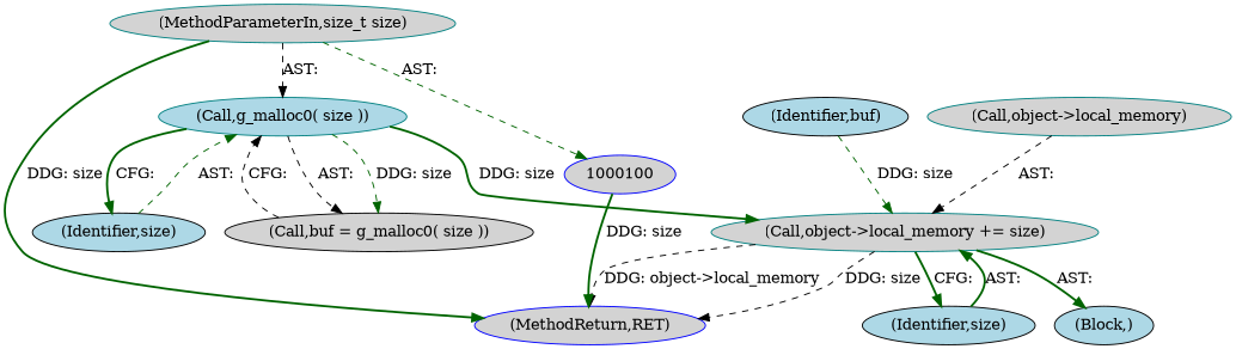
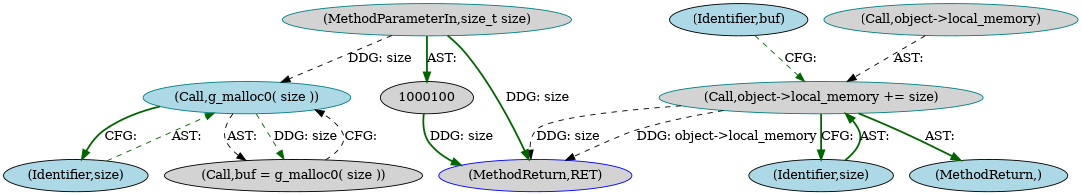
  digraph {
    node [color=black fillcolor=lightgrey style=filled]
    edge [color=darkgreen style=dashed]
    n1 [color=teal label="(Call,object->local_memory += size)"]
    n2 [fillcolor=lightblue label="(Identifier,size)"]
    n3 [color=blue label="(MethodReturn,RET)"]
-   n4 [fillcolor=lightblue label="(Block,)"]
+   n4 [fillcolor=lightblue label="(MethodReturn,)"]
    n5 [color=teal fillcolor=lightblue label="(Call,g_malloc0( size ))"]
    n6 [label="(Call,buf = g_malloc0( size ))"]
    n7 [fillcolor=lightblue label="(Identifier,size)"]
    n8 [color=teal label="(MethodParameterIn,size_t size)"]
-   1000100 [color=blue]
+   1000100
    n10 [color=teal label="(Call,object->local_memory)"]
    n11 [fillcolor=lightblue label="(Identifier,buf)"]
    n1 -> n2 [label="CFG: " style=bold]
    n1 -> n3 [color=black label="DDG: size"]
    n1 -> n3 [color=black label="DDG: object->local_memory"]
    n1 -> n4 [label="AST: " style=bold]
    n2 -> n1 [label="AST: " style=bold]
-   n5 -> n1 [label="DDG: size" style=bold]
    n5 -> n6 [color=black label="AST: "]
    n5 -> n6 [label="DDG: size"]
    n5 -> n7 [label="CFG: " style=bold]
    n6 -> n5 [color=black label="CFG: "]
    n7 -> n5 [label="AST: "]
    n8 -> n3 [label="DDG: size" style=bold]
-   n8 -> n5 [color=black label="AST: "]
-   n8 -> 1000100 [label="AST: "]
+   n8 -> n5 [color=black label="DDG: size"]
+   n8 -> 1000100 [label="AST: " style=bold]
    1000100 -> n3 [label="DDG: size" style=bold]
    n10 -> n1 [color=black label="AST: "]
-   n11 -> n1 [label="DDG: size"]
+   n11 -> n1 [label="CFG: "]
  }
